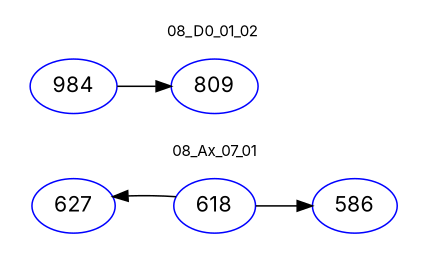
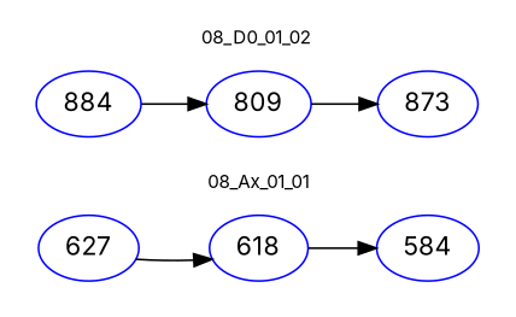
  digraph {
    fontname=Inter
    rankdir=LR
    node [color=blue fontname=Inter]
    edge [color=black fontname=Inter]
    n1 [label=627]
    n2 [label=618]
-   n3 [label=586]
-   n4 [label=984]
+   n3 [label=584]
+   n4 [label=884]
    n5 [label=809]
+   n6 [label=873]
    subgraph cluster_1 {
      color=white
      fontsize=10
-     label="08_Ax_07_01"
+     label="08_Ax_01_01"
      n1
      n2
      n3
    }
    subgraph cluster_2 {
      color=white
      fontsize=10
      label="08_D0_01_02"
      n4
      n5
+     n6
    }
-   n2 -> n1
+   n1 -> n2
    n2 -> n3
    n4 -> n5
+   n5 -> n6
  }
